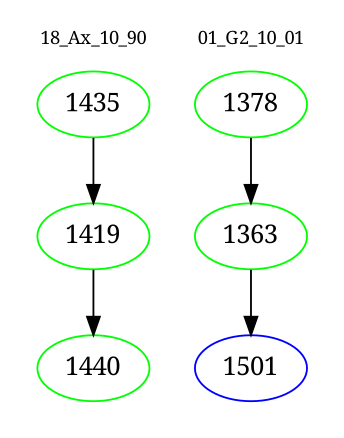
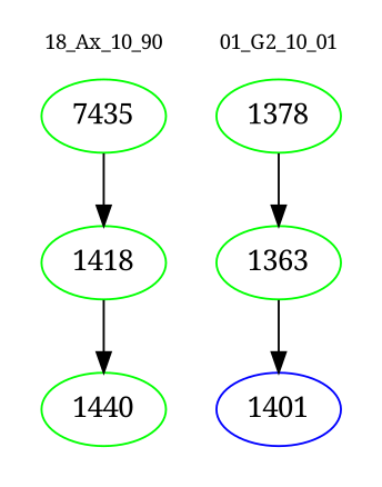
  digraph {
    fontname="Noto Serif"
    node [color=green fontname="Noto Serif"]
    edge [color=black fontname="Noto Serif"]
-   n1 [label=1435]
-   n2 [label=1419]
+   n1 [label=7435]
+   n2 [label=1418]
    n3 [label=1440]
    n4 [label=1378]
    n5 [label=1363]
-   n6 [color=blue label=1501]
+   n6 [color=blue label=1401]
    subgraph cluster_1 {
      color=white
      fontsize=10
      label="18_Ax_10_90"
      n1
      n2
      n3
    }
    subgraph cluster_2 {
      color=white
      fontsize=10
      label="01_G2_10_01"
      n4
      n5
      n6
    }
    n1 -> n2
    n2 -> n3
    n4 -> n5
    n5 -> n6
  }
